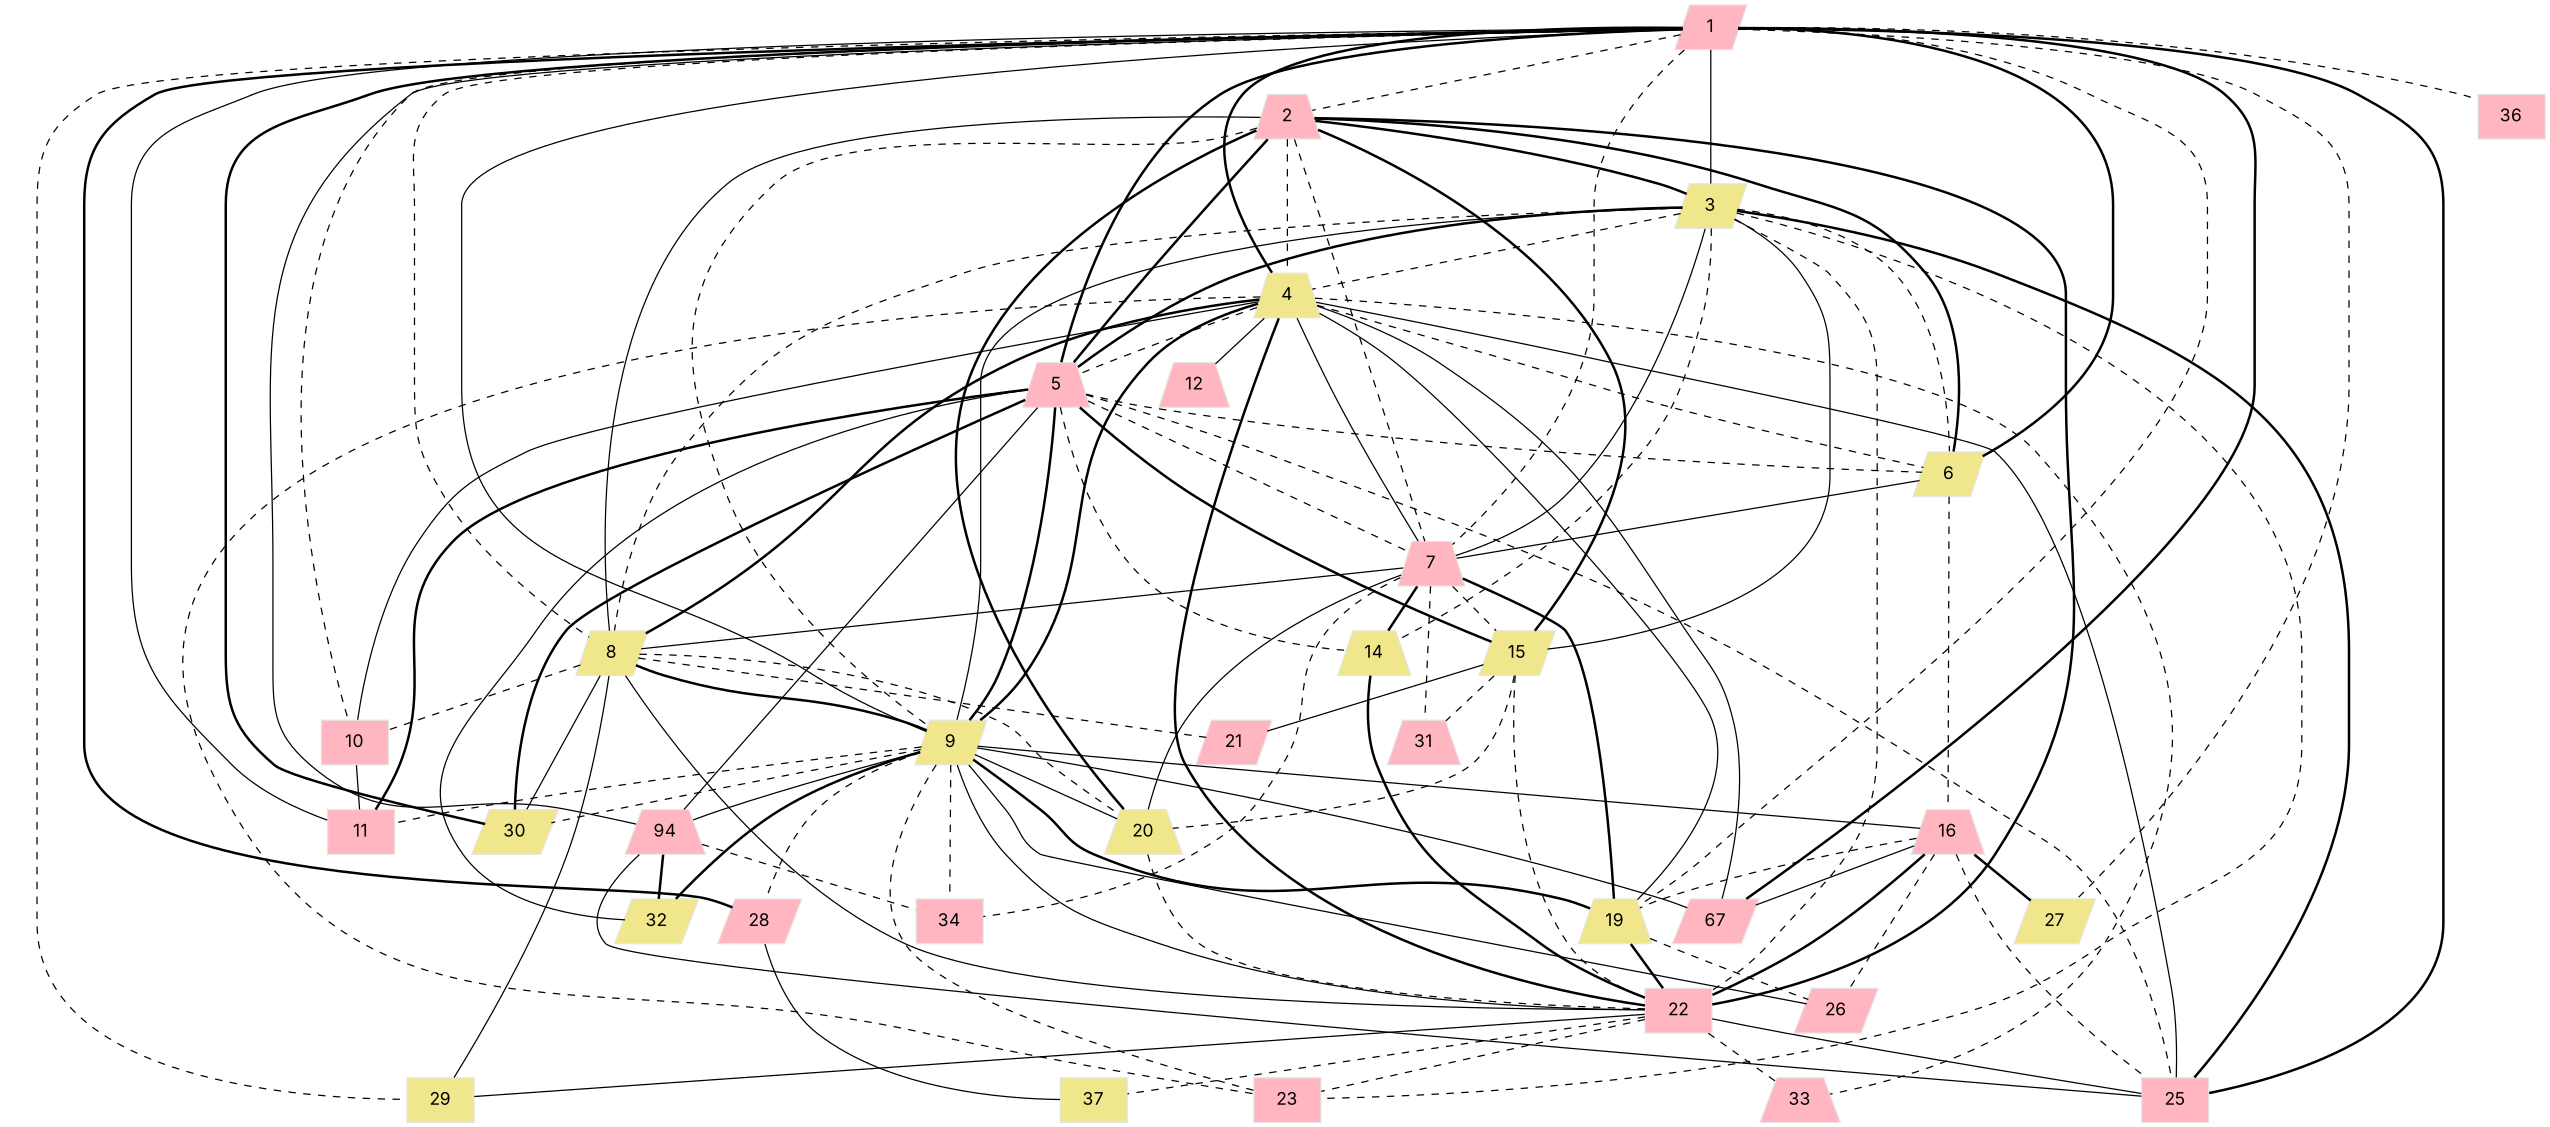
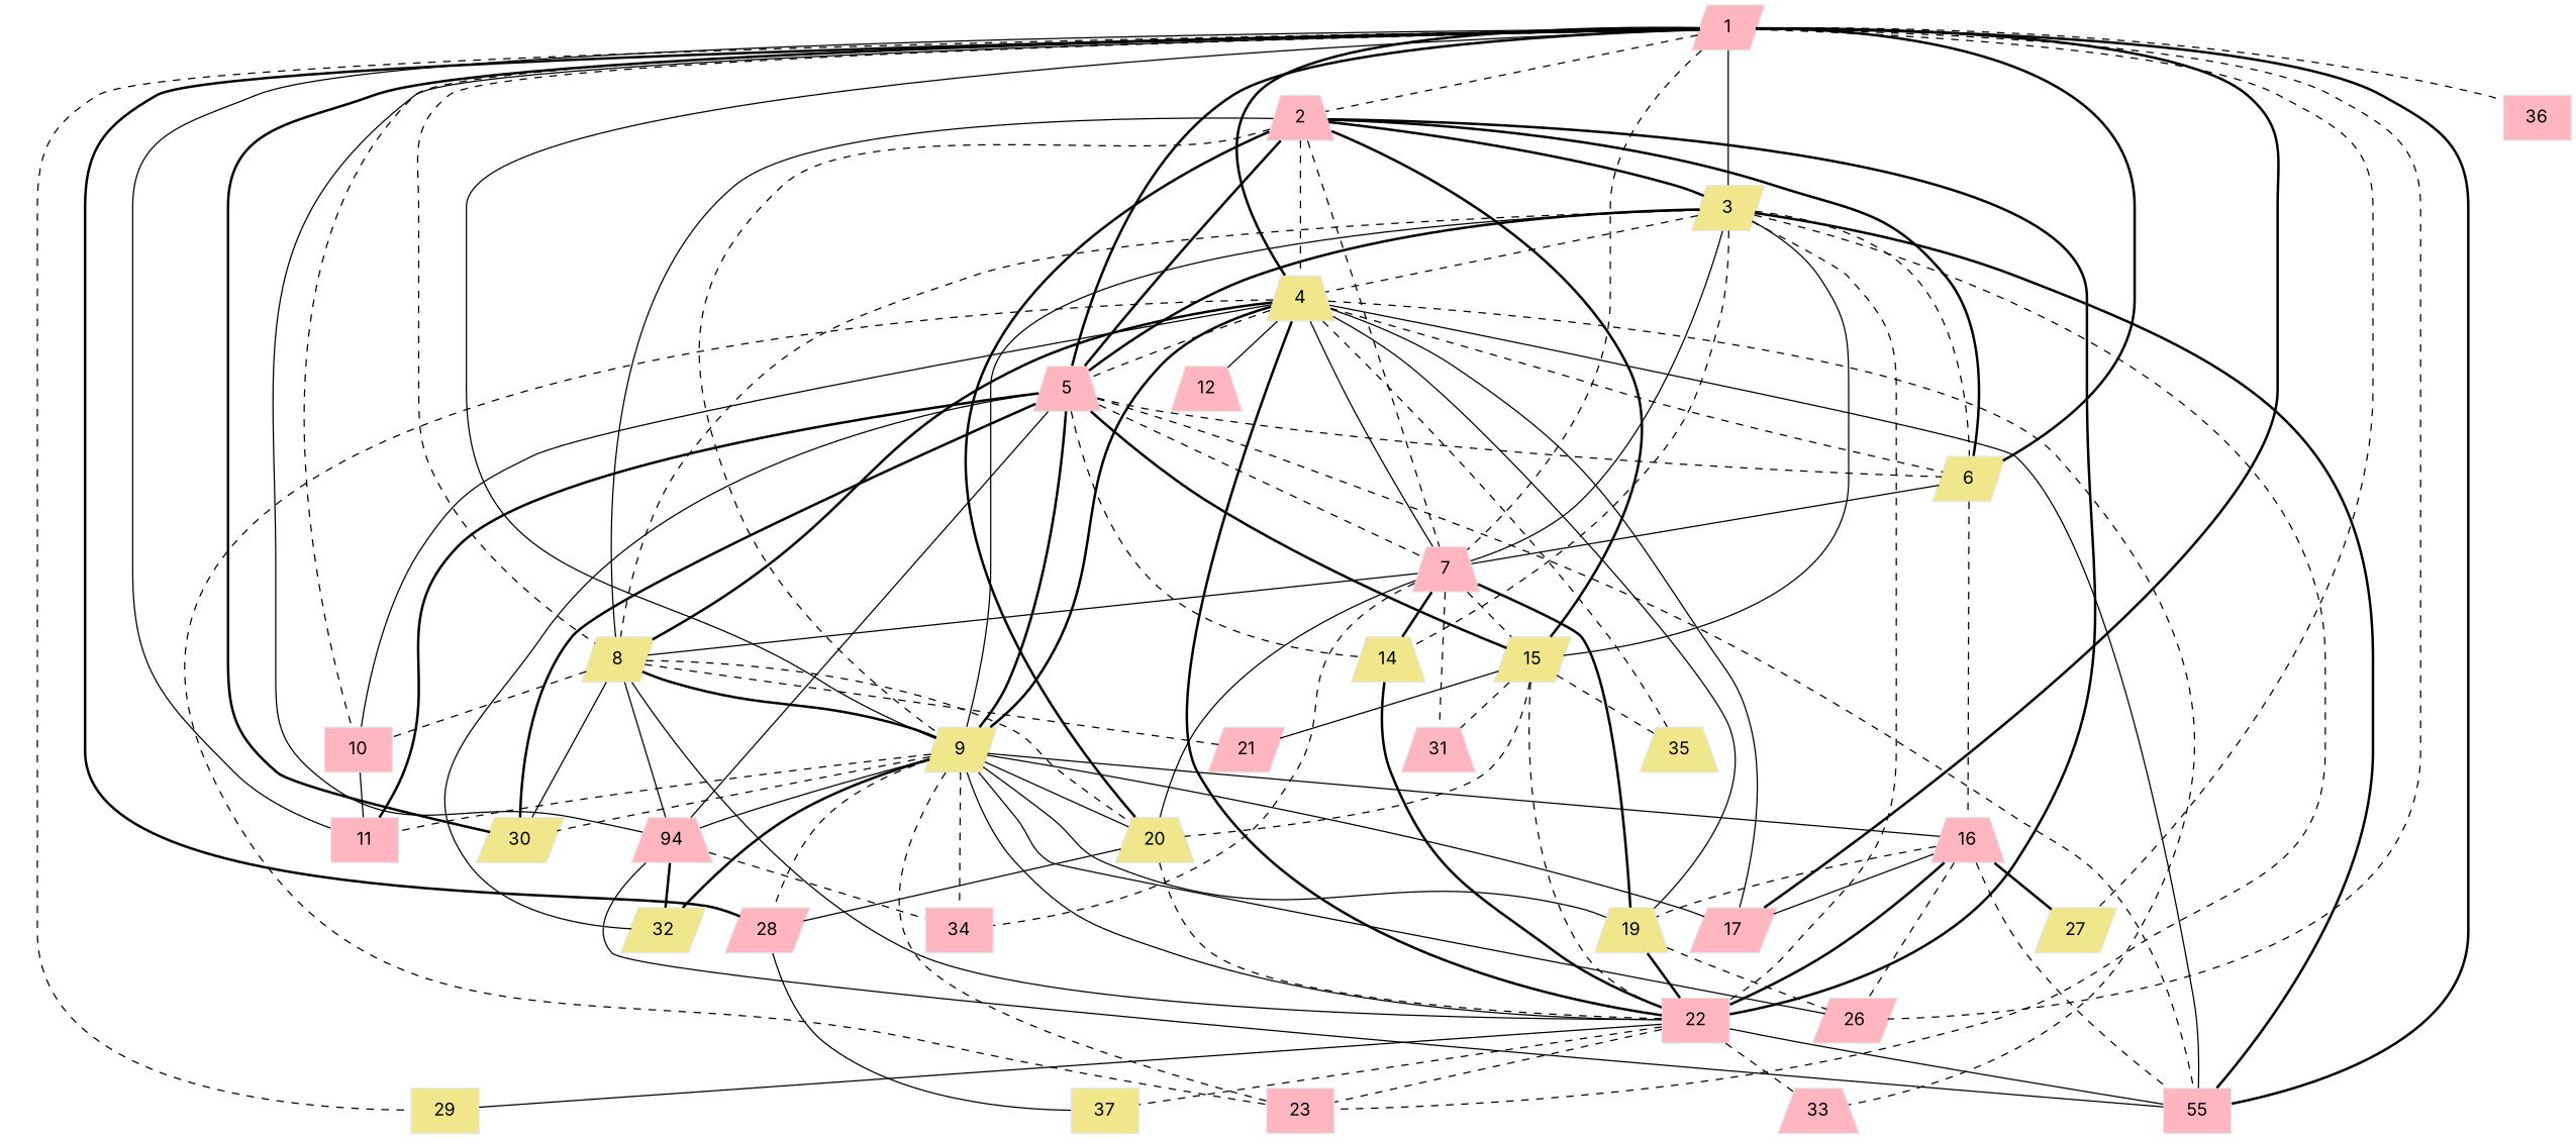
  graph {
    fontname=Inter
    node [color=gray90 fillcolor=lightpink fontname=Inter shape=parallelogram style=filled]
    edge [fontname=Inter style=dashed weight=1.0]
    1
    2 [shape=trapezium]
    3 [fillcolor=khaki]
    4 [fillcolor=khaki shape=trapezium]
    5 [shape=trapezium]
    6 [fillcolor=khaki]
    7 [shape=trapezium]
    8 [fillcolor=khaki]
    9 [fillcolor=khaki]
    10 [shape=box]
    11 [shape=box]
-   17 [label=67]
+   17
    19 [fillcolor=khaki shape=trapezium]
    n14 [label=94 shape=trapezium]
-   25 [shape=box]
+   25 [shape=box label=55]
    27 [fillcolor=khaki]
    28
    29 [fillcolor=khaki shape=box]
    30 [fillcolor=khaki]
    36 [shape=box]
    15 [fillcolor=khaki]
    20 [fillcolor=khaki shape=trapezium]
    22 [shape=box]
    14 [fillcolor=khaki shape=trapezium]
    23 [shape=box]
    12 [shape=trapezium]
    33 [shape=trapezium]
+   35 [fillcolor=khaki shape=trapezium]
    32 [fillcolor=khaki]
    16 [shape=trapezium]
    31 [shape=trapezium]
    34 [shape=box]
    21
    26
    37 [fillcolor=khaki shape=box]
    1 -- 2
    1 -- 3 [style=solid weight=5.0]
    1 -- 4 [style=bold weight=2.0]
    1 -- 5 [style=bold weight=4.0]
    1 -- 6 [style=bold weight=18.0]
    1 -- 7
    1 -- 8 [weight=3.0]
    1 -- 9 [style=solid]
    1 -- 10
    1 -- 11 [style=solid]
    1 -- 17 [style=bold]
-   1 -- 19
+   1 -- 26
    1 -- n14 [style=solid weight=2.0]
    1 -- 25 [style=bold]
    1 -- 27
    1 -- 28 [style=bold]
    1 -- 29
    1 -- 30 [style=bold weight=3.0]
    1 -- 36
    2 -- 3 [style=bold weight=3.0]
    2 -- 4 [weight=2.0]
    2 -- 5 [style=bold weight=2.0]
    2 -- 6 [style=bold weight=2.0]
    2 -- 7
    2 -- 8 [style=solid]
    2 -- 9
    2 -- 15 [style=bold]
    2 -- 20 [style=bold weight=5.0]
    2 -- 22 [style=bold]
    3 -- 4 [weight=2.0]
    3 -- 5 [style=bold weight=4.0]
    3 -- 6 [weight=5.0]
    3 -- 7 [style=solid weight=3.0]
    3 -- 8
    3 -- 9 [style=solid weight=18.0]
    3 -- 25 [style=bold weight=2.0]
    3 -- 15 [style=solid]
    3 -- 22 [weight=10.0]
    3 -- 14
    3 -- 23
    4 -- 5 [weight=2.0]
    4 -- 6 [weight=3.0]
    4 -- 7 [style=solid]
    4 -- 8 [style=bold]
    4 -- 9 [style=bold]
    4 -- 10 [style=solid]
    4 -- 17 [style=solid]
    4 -- 19 [style=solid]
    4 -- 25 [style=solid]
    4 -- 22 [style=bold weight=2.0]
    4 -- 23
    4 -- 12 [style=solid]
    4 -- 33
+   4 -- 35
    5 -- 6 [weight=4.0]
    5 -- 7 [weight=2.0]
    5 -- 9 [style=bold weight=5.0]
    5 -- 11 [style=bold]
    5 -- n14 [style=solid weight=2.0]
    5 -- 25 [weight=7.0]
    5 -- 30 [style=bold]
    5 -- 15 [style=bold]
    5 -- 14
    5 -- 32 [style=solid weight=2.0]
    6 -- 7 [style=solid weight=2.0]
    6 -- 16 [weight=3.0]
    7 -- 8 [style=solid]
    7 -- 19 [style=bold]
    7 -- 15
    7 -- 20 [style=solid]
    7 -- 14 [style=bold weight=2.0]
    7 -- 31
    7 -- 34
    8 -- 9 [style=bold weight=2.0]
    8 -- 10
-   8 -- 29 [style=solid]
+   8 -- n14 [style=solid]
    8 -- 30 [style=solid]
    8 -- 20
    8 -- 22 [style=solid]
    8 -- 21
    9 -- 11
    9 -- 17 [style=solid]
-   9 -- 19 [style=bold weight=2.0]
+   9 -- 19 [style=solid weight=2.0]
    9 -- n14 [style=solid]
    9 -- 28
    9 -- 30
    9 -- 20 [style=solid]
    9 -- 22 [style=solid weight=4.0]
    9 -- 23
    9 -- 32 [style=bold]
    9 -- 16 [style=solid]
    9 -- 34
    9 -- 26 [style=solid]
    10 -- 11 [style=solid]
    19 -- 22 [style=bold]
    19 -- 26
    n14 -- 25 [style=solid weight=2.0]
    n14 -- 32 [style=bold]
    n14 -- 34 [weight=2.0]
    28 -- 37 [style=solid]
    15 -- 20 [weight=2.0]
    15 -- 22
+   15 -- 35
    15 -- 31
    15 -- 21 [style=solid]
+   20 -- 28 [style=solid]
    20 -- 22
    22 -- 25 [style=solid]
    22 -- 29 [style=solid]
    22 -- 23
    22 -- 33
    22 -- 37
    14 -- 22 [style=bold]
    16 -- 17 [style=solid]
    16 -- 19
    16 -- 25
    16 -- 27 [style=bold]
    16 -- 22 [style=bold]
    16 -- 26
  }
